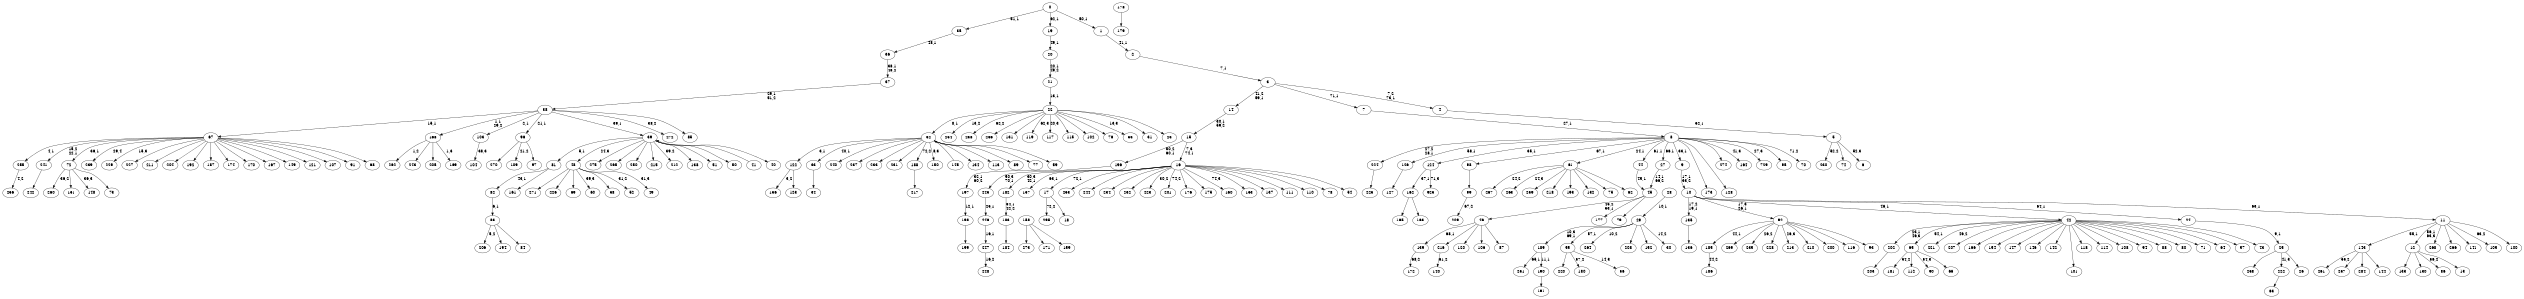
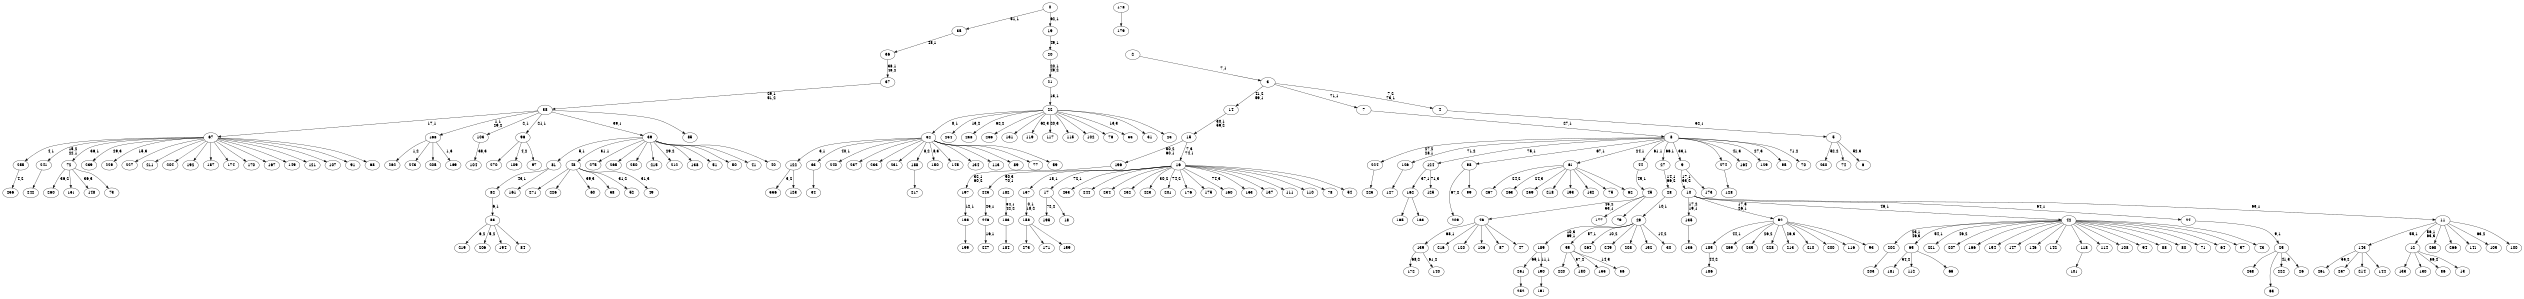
  digraph {
    255
    256
    251
+   252
    247
-   248
    246
    245
    241
    242
    224
    225
    202
    203
    198
    199
    197
    196
    190
    191
    189
    185
    186
    183
    184
    182
    178
    179
    168
    262
    243
    205
    169
    162
    165
    163
    158
    273
    171
    159
    157
    143
    261
    257
-   214 [label=284]
+   214
    144
    139
    172
    140
    135
    136
    126
    127
    124
-   125 [label=925]
+   125
    122
-   156
+   156 [label=556]
    123
    103
    104
    98
    209
    99
    96
    270
    109
    97
    92
    269
    235
    228
    213
    210
    200
    116
    93
    83
+   219
    206
    194
    84
    82
    81
    161
    72
    260
    151
    148
    73
    67
    239
    229
    227
    211
    204
    192
    187
    174
    170
    167
    149
    121
    107
    91
    68
    65
    181
    112
-   90
    66
    61
    267
    263
    259
    218
    193
    132
    75
    62
    55
    220
    180
+   155
    56
    48
    271
    226
-   69
    60
    58
    52
    49
    46
    216
    120
    106
    87
+   47
    45
    177
    79
    44
    42
    221
    207
    166
    154
    147
    146
    142
    118
    114
    108
    101
    94
    88
    80
    71
    64
    57
    43
    39
    275
    265
    250
    215
    212
    138
    51
    50
    41
    40
    38
-   272
    85
    37
    36
    35
    33
    34
    32
    240
    237
    233
    231
    188
    150
    145
    134
    113
    89
    77
    59
    217
    29
    264
+   249
    208
    152
    30
    28
    27
    25
    258
    222
    63
    26
    24
    22
    254
    238
    236
    131
    119
    117
    115
    102
    76
    53
    31
    23
    21
    20
    19
    17
-   195 [label=295]
+   195
    18
    16
    253
    244
    234
    232
    223
    201
    176
    175
    160
    153
    137
    111
    110
    78
    54
    15
    14
    12
    133
    130
    86
    13
    11
    268
    266
    141
    105
    100
    10
    9
    8
    274
    173
    164
-   129 [label=729]
+   129
    128
    95
    70
    7
    5
    230
    74
    6
    4
    3
    2
-   1
    0
    255 -> 256 [label="4,2"]
-   247 -> 248 [label="16,2"]
+   251 -> 252
    246 -> 247 [label="16,1"]
    245 -> 246 [label="25,1"]
    241 -> 242
    224 -> 225
    202 -> 203
    198 -> 199
    197 -> 198 [label="12,1"]
    196 -> 197 [label="32,1\n60,2"]
    190 -> 191
    189 -> 251 [label="65,1"]
    189 -> 190 [label="11,1"]
    185 -> 186 [label="44,2"]
    183 -> 184
    182 -> 183 [label="34,1\n42,2"]
    178 -> 179
    168 -> 262 [label="1,2"]
    168 -> 243
    168 -> 205
    168 -> 169 [label="1,3"]
    162 -> 165
    162 -> 163
    158 -> 273
    158 -> 171
    158 -> 159
+   157 -> 158 [label="0,1\n18,2"]
    143 -> 261 [label="55,2"]
    143 -> 257
    143 -> 214
    143 -> 144
    139 -> 172 [label="68,2"]
-   216 -> 140 [label="61,2"]
+   139 -> 140 [label="61,2"]
    135 -> 136
    126 -> 127
    124 -> 162 [label="37,1"]
    124 -> 125 [label="71,3"]
    122 -> 156 [label="3,2"]
    122 -> 123
    103 -> 104 [label="38,3"]
-   99 -> 209 [label="67,2"]
+   98 -> 209 [label="67,2"]
    98 -> 99
    96 -> 270
-   96 -> 109 [label="21,2"]
+   96 -> 109 [label="4,2"]
    96 -> 97
    92 -> 185 [label="44,1"]
    92 -> 269
    92 -> 235 [label="26,2"]
    92 -> 228
    92 -> 213 [label="26,3"]
    92 -> 210
    92 -> 200
    92 -> 116
    92 -> 93
+   83 -> 219 [label="6,2"]
    83 -> 206 [label="5,2"]
    83 -> 194
    83 -> 84
    82 -> 83 [label="6,1"]
    81 -> 82 [label="43,1"]
    81 -> 161
    72 -> 260 [label="36,2"]
    72 -> 151
    72 -> 148 [label="36,3"]
    72 -> 73
    67 -> 255 [label="4,1"]
    67 -> 241 [label="15,2\n22,1"]
    67 -> 72 [label="36,1"]
-   67 -> 239 [label="29,4"]
+   67 -> 239 [label="29,3"]
    67 -> 229 [label="15,3"]
    67 -> 227
    67 -> 211
    67 -> 204
    67 -> 192
    67 -> 187
    67 -> 174
    67 -> 170
    67 -> 167
    67 -> 149
    67 -> 121
    67 -> 107
    67 -> 91
    67 -> 68
    65 -> 181 [label="54,2"]
    65 -> 112
-   65 -> 90 [label="54,3"]
    65 -> 66
    61 -> 267 [label="24,2"]
    61 -> 263 [label="24,3"]
    61 -> 259
    61 -> 218
    61 -> 193
    61 -> 132
    61 -> 75
    61 -> 62
    55 -> 220
    55 -> 180 [label="57,2"]
+   55 -> 155
    55 -> 56 [label="14,3"]
    48 -> 271
    48 -> 226
-   48 -> 69
    48 -> 60 [label="39,3"]
    48 -> 58
    48 -> 52 [label="31,2"]
    48 -> 49 [label="31,3"]
    46 -> 139 [label="68,1"]
    46 -> 216
    46 -> 120
    46 -> 106
    46 -> 87
+   46 -> 47
    45 -> 46 [label="45,2\n53,1"]
    45 -> 177
    45 -> 79
    44 -> 45 [label="45,1"]
    42 -> 202 [label="23,1\n46,3"]
    42 -> 65 [label="54,1"]
    42 -> 221 [label="46,2"]
    42 -> 207
    42 -> 166
    42 -> 154
    42 -> 147
    42 -> 146
    42 -> 142
    42 -> 118
    42 -> 114
    42 -> 108
-   42 -> 101
+   118 -> 101
    42 -> 94
    42 -> 88
    42 -> 80
    42 -> 71
    42 -> 64
    42 -> 57
    42 -> 43
    39 -> 81 [label="5,1"]
-   39 -> 48 [label="24,3"]
+   39 -> 48 [label="31,1"]
    39 -> 275
    39 -> 265
    39 -> 250
    39 -> 215
-   39 -> 212 [label="39,2"]
+   39 -> 212 [label="29,2"]
    39 -> 138
    39 -> 51
    39 -> 50
-   41 -> 39
+   39 -> 41
    39 -> 40
    38 -> 168 [label="1,1\n29,2"]
    38 -> 103 [label="2,1"]
    38 -> 96 [label="21,1"]
-   38 -> 67 [label="15,1"]
+   38 -> 67 [label="17,1"]
    38 -> 39 [label="39,1"]
-   38 -> 272 [label="38,2"]
    38 -> 85
    37 -> 38 [label="29,1\n51,2"]
    36 -> 37 [label="38,1\n48,2"]
    35 -> 36 [label="48,1"]
    33 -> 34
    32 -> 122 [label="3,1"]
    32 -> 33 [label="40,1"]
    32 -> 240
    32 -> 237
    32 -> 233
    32 -> 231
-   32 -> 188 [label="72,2"]
+   32 -> 188 [label="8,2"]
    32 -> 150 [label="8,3"]
-   145 -> 32
+   32 -> 145
    32 -> 134
    32 -> 113
    32 -> 89
    32 -> 77
    32 -> 59
    188 -> 217
    29 -> 189 [label="10,3\n69,1"]
    29 -> 55 [label="57,1"]
    29 -> 264 [label="10,2"]
+   29 -> 249
    29 -> 208
    29 -> 152
    29 -> 30 [label="14,2"]
    28 -> 29 [label="10,1"]
-   27 -> 45 [label="14,1\n66,2"]
+   27 -> 28 [label="14,1\n66,2"]
    25 -> 258
    25 -> 222 [label="41,3"]
-   222 -> 63
+   25 -> 63
    25 -> 26
    24 -> 25 [label="9,1"]
    22 -> 32 [label="8,1"]
    22 -> 254 [label="13,2"]
    22 -> 238 [label="62,2"]
    22 -> 236
    22 -> 131
    22 -> 119 [label="62,3"]
    22 -> 117 [label="20,3"]
    22 -> 115
    22 -> 102
    22 -> 76
    22 -> 53 [label="13,3"]
    22 -> 31
    22 -> 23
    21 -> 22 [label="13,1"]
    20 -> 21 [label="20,1\n49,2"]
    19 -> 20 [label="49,1"]
    17 -> 195 [label="72,2"]
    17 -> 18
    16 -> 245 [label="50,3\n70,1"]
-   16 -> 182 [label="30,3\n42,1"]
-   16 -> 157 [label="63,1"]
+   16 -> 157 [label="18,1"]
    16 -> 17 [label="72,1"]
    16 -> 253
    16 -> 244
    16 -> 234
    16 -> 232
    16 -> 223 [label="30,2"]
    16 -> 201 [label="74,2"]
    16 -> 176
    16 -> 175
    16 -> 160 [label="74,3"]
    16 -> 153
    16 -> 137
    16 -> 111
    16 -> 110
    16 -> 78
    16 -> 54
    15 -> 196 [label="50,2\n60,1"]
    15 -> 16 [label="7,3\n74,1"]
    14 -> 15 [label="30,1\n59,2"]
    12 -> 133
    12 -> 130
    12 -> 86 [label="56,2"]
    12 -> 13
    11 -> 143 [label="55,1"]
    11 -> 12 [label="56,1\n63,3"]
    11 -> 268
    11 -> 266
    11 -> 141
    11 -> 105 [label="63,2"]
    11 -> 100
    10 -> 135 [label="17,2\n19,1"]
    10 -> 92 [label="17,3\n26,1"]
    10 -> 42 [label="46,1"]
    10 -> 24 [label="64,1"]
    10 -> 11 [label="63,1"]
    9 -> 10 [label="17,1\n33,2"]
    8 -> 224 [label="27,2\n28,1"]
-   8 -> 126 [label="58,1"]
-   8 -> 124 [label="35,1"]
+   8 -> 126 [label="71,2"]
+   8 -> 124 [label="75,1"]
    8 -> 98 [label="67,1"]
    8 -> 61 [label="24,1"]
    8 -> 44 [label="61,1"]
    8 -> 27 [label="66,1"]
    8 -> 9 [label="33,1"]
    8 -> 274
-   8 -> 173
+   9 -> 173
    8 -> 164 [label="41,3"]
    8 -> 129 [label="27,3"]
-   8 -> 128
+   274 -> 128
    8 -> 95
    8 -> 70 [label="71,2"]
    7 -> 8 [label="27,1"]
    5 -> 230 [label="52,2"]
    5 -> 74
    5 -> 6 [label="52,3"]
    4 -> 5 [label="52,1"]
    3 -> 14 [label="41,2\n59,1"]
    3 -> 7 [label="71,1"]
    3 -> 4 [label="7,2\n73,1"]
    2 -> 3 [label="7,1"]
-   1 -> 2 [label="41,1"]
    0 -> 35 [label="51,1"]
    0 -> 19 [label="62,1"]
-   0 -> 1 [label="50,1"]
  }
